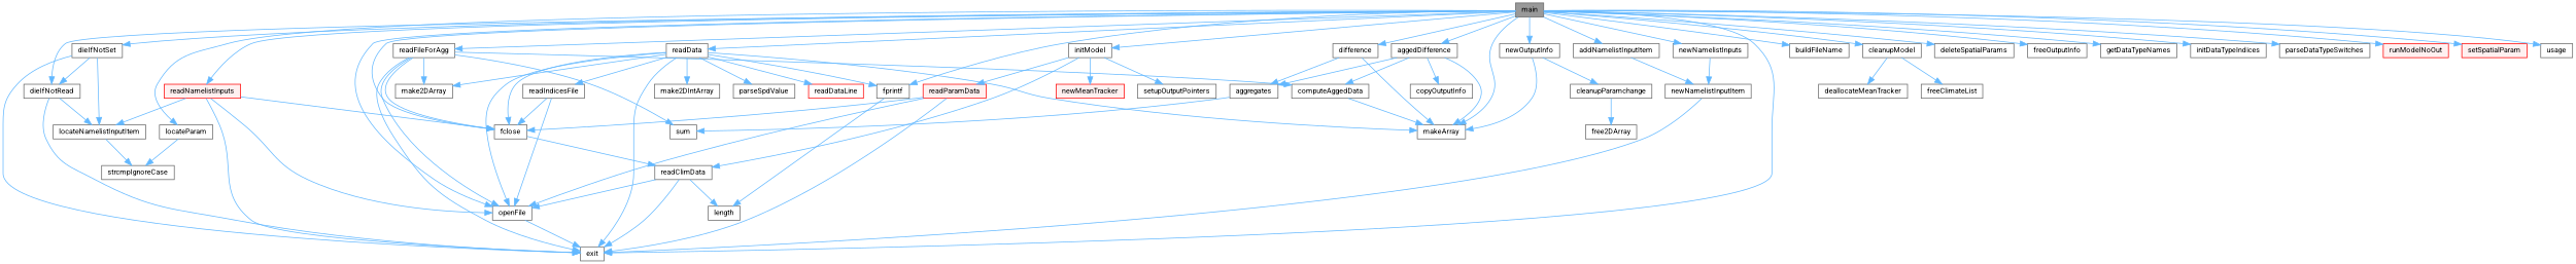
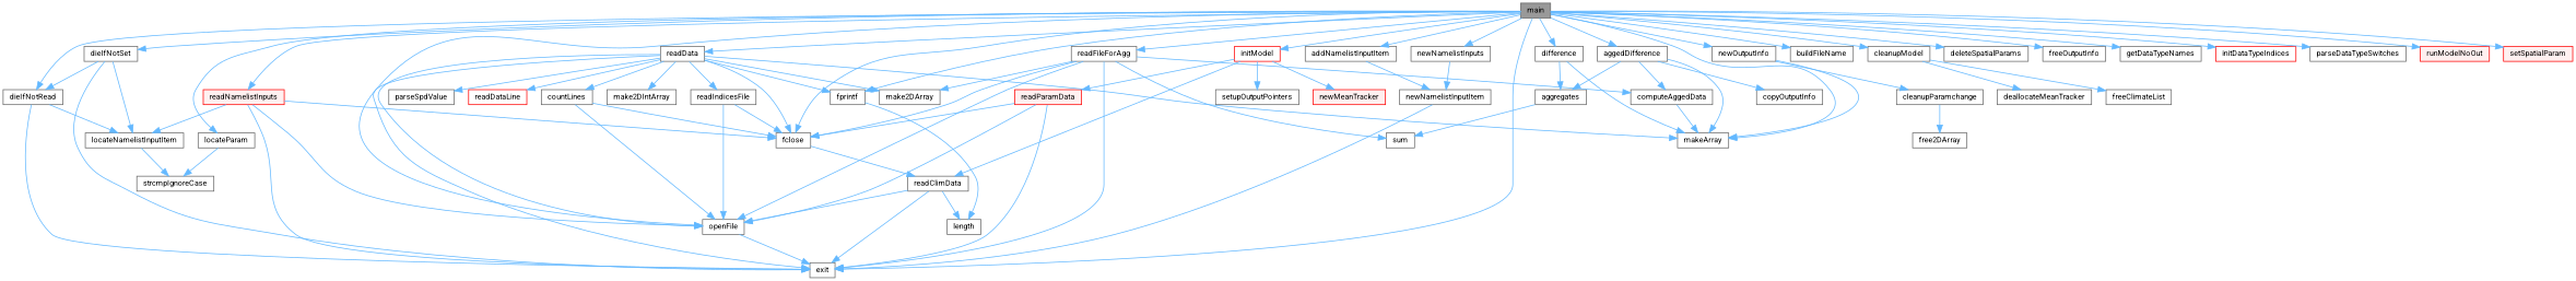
  digraph {
    fontname=Roboto
    rankdir=TB
    node [color=grey40 fillcolor=white fontname=Roboto fontsize=10 shape=box style=filled]
    edge [color=steelblue1 fontname=Roboto fontsize=10 labelfontname=Helvetica labelfontsize=10 style=solid]
    n1 [color=gray40 fillcolor=grey60 fontcolor=black height=0.2 label=main width=0.4]
    n2 [height=0.2 label=addNamelistInputItem width=0.4]
    n3 [height=0.2 label=exit width=0.4]
    n4 [height=0.2 label=aggedDifference width=0.4]
    n5 [height=0.2 label=makeArray width=0.4]
    n6 [height=0.2 label=buildFileName width=0.4]
    n7 [height=0.2 label=cleanupModel width=0.4]
    n8 [height=0.2 label=deleteSpatialParams width=0.4]
    n9 [height=0.2 label=dieIfNotRead width=0.4]
    n10 [height=0.2 label=dieIfNotSet width=0.4]
    n11 [height=0.2 label=difference width=0.4]
    n12 [height=0.2 label=fclose width=0.4]
    n13 [height=0.2 label=fprintf width=0.4]
    n14 [height=0.2 label=freeOutputInfo width=0.4]
    n15 [height=0.2 label=getDataTypeNames width=0.4]
-   n16 [height=0.2 label=initDataTypeIndices width=0.4]
-   n17 [height=0.2 label=initModel width=0.4]
+   n16 [color=red height=0.2 label=initDataTypeIndices width=0.4]
+   n17 [color=red height=0.2 label=initModel width=0.4]
    n18 [height=0.2 label=openFile width=0.4]
    n19 [height=0.2 label=locateParam width=0.4]
    n20 [height=0.2 label=newNamelistInputs width=0.4]
    n21 [height=0.2 label=newOutputInfo width=0.4]
    n22 [height=0.2 label=parseDataTypeSwitches width=0.4]
    n23 [height=0.2 label=readData width=0.4]
    n24 [height=0.2 label=readFileForAgg width=0.4]
    n25 [color=red fillcolor="#FFF0F0" height=0.2 label=readNamelistInputs width=0.4]
    n26 [color=red fillcolor="#FFF0F0" height=0.2 label=runModelNoOut width=0.4]
    n27 [color=red fillcolor="#FFF0F0" height=0.2 label=setSpatialParam width=0.4]
-   n28 [height=0.2 label=usage width=0.4]
    n29 [height=0.2 label=newNamelistInputItem width=0.4]
    n30 [height=0.2 label=aggregates width=0.4]
    n31 [height=0.2 label=computeAggedData width=0.4]
    n32 [height=0.2 label=copyOutputInfo width=0.4]
    n33 [height=0.2 label=deallocateMeanTracker width=0.4]
    n34 [height=0.2 label=freeClimateList width=0.4]
    n35 [height=0.2 label=cleanupParamchange width=0.4]
    n36 [height=0.2 label=free2DArray width=0.4]
    n37 [height=0.2 label=locateNamelistInputItem width=0.4]
    n38 [height=0.2 label=readClimData width=0.4]
    n39 [height=0.2 label=length width=0.4]
    n40 [color=red fillcolor="#FFF0F0" height=0.2 label=newMeanTracker width=0.4]
    n41 [color=red fillcolor="#FFF0F0" height=0.2 label=readParamData width=0.4]
    n42 [height=0.2 label=setupOutputPointers width=0.4]
    n43 [height=0.2 label=strcmpIgnoreCase width=0.4]
+   n44 [height=0.2 label=countLines width=0.4]
    n45 [height=0.2 label=make2DArray width=0.4]
    n46 [height=0.2 label=make2DIntArray width=0.4]
    n47 [height=0.2 label=parseSpdValue width=0.4]
    n48 [color=red height=0.2 label=readDataLine width=0.4]
    n49 [height=0.2 label=readIndicesFile width=0.4]
    n50 [height=0.2 label=sum width=0.4]
    n1 -> n2
    n1 -> n3
    n1 -> n4
    n1 -> n5
    n1 -> n6
    n1 -> n7
    n1 -> n8
    n1 -> n9
    n1 -> n10
    n1 -> n11
    n1 -> n12
    n1 -> n13
    n1 -> n14
    n1 -> n15
    n1 -> n16
    n1 -> n17
    n1 -> n18
    n1 -> n19
    n1 -> n20
    n1 -> n21
    n1 -> n22
    n1 -> n23
    n1 -> n24
    n1 -> n25
    n1 -> n26
    n1 -> n27
-   n1 -> n28
    n2 -> n29
    n4 -> n5
    n4 -> n30
    n4 -> n31
    n4 -> n32
    n7 -> n33
    n7 -> n34
    n9 -> n3
    n9 -> n37
    n10 -> n3
    n10 -> n9
    n10 -> n37
    n11 -> n5
    n11 -> n30
    n12 -> n38
    n13 -> n39
    n17 -> n38
    n17 -> n40
    n17 -> n41
    n17 -> n42
    n18 -> n3
    n19 -> n43
    n20 -> n29
    n21 -> n5
    n21 -> n35
    n23 -> n3
    n23 -> n5
    n23 -> n12
    n23 -> n13
    n23 -> n18
+   n23 -> n44
    n23 -> n45
    n23 -> n46
    n23 -> n47
    n23 -> n48
    n23 -> n49
    n24 -> n3
    n24 -> n12
    n24 -> n18
    n24 -> n31
    n24 -> n45
    n24 -> n50
    n25 -> n3
    n25 -> n12
    n25 -> n18
    n25 -> n37
    n29 -> n3
    n30 -> n50
    n31 -> n5
    n35 -> n36
    n37 -> n43
    n38 -> n3
    n38 -> n18
    n38 -> n39
    n41 -> n3
    n41 -> n12
    n41 -> n18
+   n44 -> n12
+   n44 -> n18
    n49 -> n12
    n49 -> n18
  }
